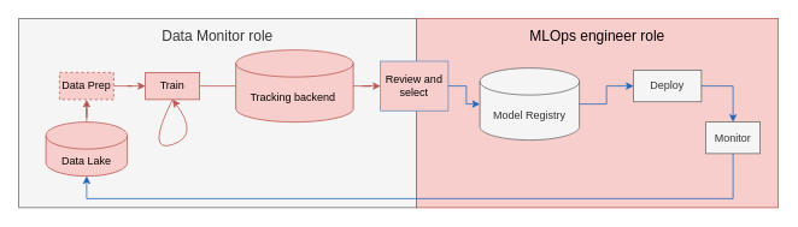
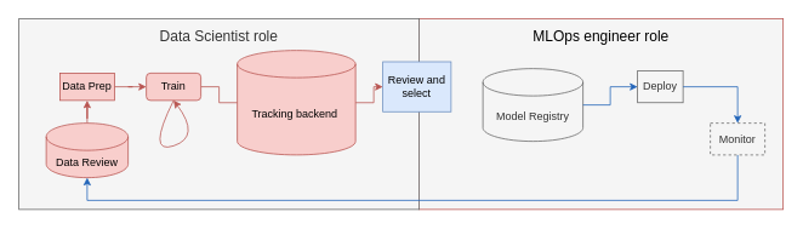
  <mxCell id="0" />
  <mxCell id="1" parent="0" />
  <mxCell id="2" value="" style="group" vertex="1" connectable="0" parent="1"><mxGeometry x="20" y="20" width="840" height="210" as="geometry" /></mxCell>
- <mxCell id="3" value="&lt;font style=&quot;font-size: 16px;&quot;&gt;MLOps engineer role&lt;br&gt;&lt;br&gt;&lt;br&gt;&lt;br&gt;&lt;br&gt;&lt;br&gt;&lt;br&gt;&lt;br&gt;&lt;br&gt;&lt;br&gt;&lt;/font&gt;" style="rounded=0;whiteSpace=wrap;html=1;fillColor=#f8cecc;strokeColor=#b85450;" vertex="1" parent="2"><mxGeometry x="440" width="400" height="210" as="geometry" /></mxCell>
- <mxCell id="4" value="&lt;font style=&quot;font-size: 16px;&quot;&gt;Data Monitor role&lt;br&gt;&lt;br&gt;&lt;br&gt;&lt;br&gt;&lt;br&gt;&lt;br&gt;&lt;br&gt;&lt;br&gt;&lt;br&gt;&lt;br&gt;&lt;/font&gt;" style="rounded=0;whiteSpace=wrap;html=1;fillColor=#f5f5f5;strokeColor=#666666;fontColor=#333333;" vertex="1" parent="2"><mxGeometry width="440" height="210" as="geometry" /></mxCell>
- <mxCell id="5" value="Tracking backend&amp;nbsp;" style="shape=cylinder3;whiteSpace=wrap;html=1;boundedLbl=1;backgroundOutline=1;size=15;fillColor=#f8cecc;strokeColor=#b85450;" vertex="1" parent="2"><mxGeometry x="240" y="35" width="130" height="80" as="geometry" /></mxCell>
+ <mxCell id="3" value="&lt;font style=&quot;font-size: 16px;&quot;&gt;MLOps engineer role&lt;br&gt;&lt;br&gt;&lt;br&gt;&lt;br&gt;&lt;br&gt;&lt;br&gt;&lt;br&gt;&lt;br&gt;&lt;br&gt;&lt;br&gt;&lt;/font&gt;" style="rounded=0;whiteSpace=wrap;html=1;fillColor=#f5f5f5;strokeColor=#b85450;" vertex="1" parent="2"><mxGeometry x="440" width="400" height="210" as="geometry" /></mxCell>
+ <mxCell id="4" value="&lt;font style=&quot;font-size: 16px;&quot;&gt;Data Scientist role&lt;br&gt;&lt;br&gt;&lt;br&gt;&lt;br&gt;&lt;br&gt;&lt;br&gt;&lt;br&gt;&lt;br&gt;&lt;br&gt;&lt;br&gt;&lt;/font&gt;" style="rounded=0;whiteSpace=wrap;html=1;fillColor=#f5f5f5;strokeColor=#666666;fontColor=#333333;" vertex="1" parent="2"><mxGeometry width="440" height="210" as="geometry" /></mxCell>
+ <mxCell id="5" value="Tracking backend&amp;nbsp;" style="shape=cylinder3;whiteSpace=wrap;html=1;boundedLbl=1;backgroundOutline=1;size=15;fillColor=#f8cecc;strokeColor=#b85450;" vertex="1" parent="2"><mxGeometry x="240" y="35" width="130" height="115" as="geometry" /></mxCell>
  <mxCell id="6" style="edgeStyle=orthogonalEdgeStyle;rounded=0;orthogonalLoop=1;jettySize=auto;html=1;exitX=1;exitY=0.5;exitDx=0;exitDy=0;fillColor=#f8cecc;strokeColor=#b85450;endArrow=none;" edge="1" parent="2" source="7" target="5"><mxGeometry relative="1" as="geometry" /></mxCell>
- <mxCell id="7" value="Train" style="rounded=0;whiteSpace=wrap;html=1;fillColor=#f8cecc;strokeColor=#b85450;" vertex="1" parent="2"><mxGeometry x="140" y="60" width="60" height="30" as="geometry" /></mxCell>
+ <mxCell id="7" value="Train" style="whiteSpace=wrap;html=1;fillColor=#f8cecc;strokeColor=#b85450;rounded=1;" vertex="1" parent="2"><mxGeometry x="140" y="60" width="60" height="30" as="geometry" /></mxCell>
  <mxCell id="8" style="edgeStyle=orthogonalEdgeStyle;rounded=0;orthogonalLoop=1;jettySize=auto;html=1;exitX=1;exitY=0.5;exitDx=0;exitDy=0;fillColor=#f8cecc;strokeColor=#b85450;" edge="1" parent="2" source="9" target="7"><mxGeometry relative="1" as="geometry" /></mxCell>
- <mxCell id="9" value="Data Prep" style="rounded=0;whiteSpace=wrap;html=1;fillColor=#f8cecc;strokeColor=#b85450;dashed=1;" vertex="1" parent="2"><mxGeometry x="45" y="60" width="60" height="30" as="geometry" /></mxCell>
+ <mxCell id="9" value="Data Prep" style="rounded=0;whiteSpace=wrap;html=1;fillColor=#f8cecc;strokeColor=#b85450;" vertex="1" parent="2"><mxGeometry x="45" y="60" width="60" height="30" as="geometry" /></mxCell>
  <mxCell id="10" value="" style="edgeStyle=orthogonalEdgeStyle;rounded=0;orthogonalLoop=1;jettySize=auto;html=1;fillColor=#f8cecc;strokeColor=#b85450;" edge="1" parent="2" source="11" target="9"><mxGeometry relative="1" as="geometry" /></mxCell>
- <mxCell id="11" value="Data Lake" style="shape=cylinder3;whiteSpace=wrap;html=1;boundedLbl=1;backgroundOutline=1;size=15;fillColor=#f8cecc;strokeColor=#b85450;" vertex="1" parent="2"><mxGeometry x="30" y="115" width="90" height="60" as="geometry" /></mxCell>
+ <mxCell id="11" value="Data Review" style="shape=cylinder3;whiteSpace=wrap;html=1;boundedLbl=1;backgroundOutline=1;size=15;fillColor=#f8cecc;strokeColor=#b85450;" vertex="1" parent="2"><mxGeometry x="30" y="115" width="90" height="60" as="geometry" /></mxCell>
  <mxCell id="12" value="" style="curved=1;endArrow=classic;html=1;rounded=0;exitX=0.5;exitY=1;exitDx=0;exitDy=0;fillColor=#f8cecc;strokeColor=#b85450;entryX=0.5;entryY=1;entryDx=0;entryDy=0;" edge="1" parent="2" source="7" target="7"><mxGeometry width="50" height="50" relative="1" as="geometry"><mxPoint x="350" y="110" as="sourcePoint" /><mxPoint x="220" y="90" as="targetPoint" /><Array as="points"><mxPoint x="140" y="150" /><mxPoint x="200" y="130" /></Array></mxGeometry></mxCell>
- <mxCell id="13" value="Review and select" style="whiteSpace=wrap;html=1;fillColor=#f8cecc;strokeColor=#6c8ebf;" vertex="1" parent="2"><mxGeometry x="400" y="47.5" width="75" height="55" as="geometry" /></mxCell>
+ <mxCell id="13" value="Review and select" style="whiteSpace=wrap;html=1;fillColor=#dae8fc;strokeColor=#6c8ebf;" vertex="1" parent="2"><mxGeometry x="400" y="47.5" width="75" height="55" as="geometry" /></mxCell>
  <mxCell id="14" value="" style="edgeStyle=orthogonalEdgeStyle;rounded=0;orthogonalLoop=1;jettySize=auto;html=1;fillColor=#f8cecc;strokeColor=#b85450;" edge="1" parent="2" source="5" target="13"><mxGeometry relative="1" as="geometry" /></mxCell>
  <mxCell id="15" value="Model Registry" style="shape=cylinder3;whiteSpace=wrap;html=1;boundedLbl=1;backgroundOutline=1;size=15;fillColor=#f5f5f5;fontColor=#333333;strokeColor=#666666;" vertex="1" parent="2"><mxGeometry x="510" y="55" width="110" height="80" as="geometry" /></mxCell>
- <mxCell id="16" value="" style="edgeStyle=orthogonalEdgeStyle;rounded=0;orthogonalLoop=1;jettySize=auto;html=1;fillColor=#cce5ff;strokeColor=#2264b9;" edge="1" parent="2" source="13" target="15"><mxGeometry relative="1" as="geometry" /></mxCell>
- <mxCell id="17" value="Deploy" style="whiteSpace=wrap;html=1;fillColor=#f5f5f5;fontColor=#333333;strokeColor=#666666;" vertex="1" parent="2"><mxGeometry x="680" y="57.5" width="75" height="35" as="geometry" /></mxCell>
+ <mxCell id="17" value="Deploy" style="whiteSpace=wrap;html=1;fillColor=#f5f5f5;fontColor=#333333;strokeColor=#666666;" vertex="1" parent="2"><mxGeometry x="680" y="57.5" width="50" height="35" as="geometry" /></mxCell>
  <mxCell id="18" value="" style="edgeStyle=orthogonalEdgeStyle;rounded=0;orthogonalLoop=1;jettySize=auto;html=1;fillColor=#cce5ff;strokeColor=#2264b9;" edge="1" parent="2" source="15" target="17"><mxGeometry relative="1" as="geometry" /></mxCell>
  <mxCell id="19" style="edgeStyle=orthogonalEdgeStyle;rounded=0;orthogonalLoop=1;jettySize=auto;html=1;entryX=0.5;entryY=1;entryDx=0;entryDy=0;entryPerimeter=0;exitX=0.5;exitY=1;exitDx=0;exitDy=0;fillColor=#cce5ff;strokeColor=#2264b9;" edge="1" parent="2" source="20" target="11"><mxGeometry relative="1" as="geometry"><Array as="points"><mxPoint x="790" y="200" /><mxPoint x="75" y="200" /></Array></mxGeometry></mxCell>
- <mxCell id="20" value="Monitor" style="whiteSpace=wrap;html=1;fillColor=#f5f5f5;fontColor=#333333;strokeColor=#666666;" vertex="1" parent="2"><mxGeometry x="760" y="115" width="60" height="35" as="geometry" /></mxCell>
+ <mxCell id="20" value="Monitor" style="whiteSpace=wrap;html=1;fillColor=#f5f5f5;fontColor=#333333;strokeColor=#666666;dashed=1;" vertex="1" parent="2"><mxGeometry x="760" y="115" width="60" height="35" as="geometry" /></mxCell>
  <mxCell id="21" value="" style="edgeStyle=orthogonalEdgeStyle;rounded=0;orthogonalLoop=1;jettySize=auto;html=1;fillColor=#cce5ff;strokeColor=#2264b9;" edge="1" parent="2" source="17" target="20"><mxGeometry relative="1" as="geometry" /></mxCell>
